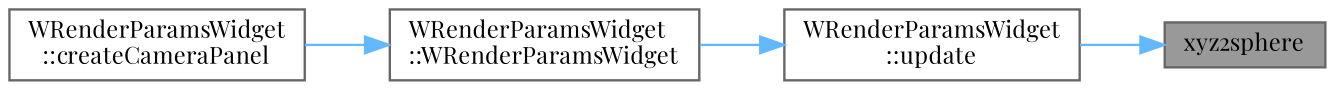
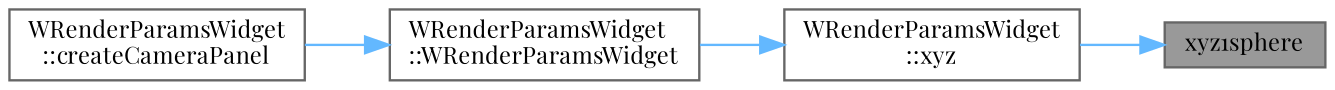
  digraph {
    fontname="Playfair Display"
    rankdir=RL
    node [color=grey40 fillcolor=white fontname="Playfair Display" fontsize=10 shape=box style=filled]
    edge [color=steelblue1 dir=back fontname="Playfair Display" fontsize=10 labelfontname=Helvetica labelfontsize=10 style=solid]
-   n1 [color=gray40 fillcolor=grey60 fontcolor=black height=0.2 label=xyz2sphere width=0.4]
-   n2 [height=0.2 label="WRenderParamsWidget\l::update" width=0.4]
+   n1 [color=gray40 fillcolor=grey60 fontcolor=black height=0.2 label=xyz1sphere width=0.4]
+   n2 [height=0.2 label="WRenderParamsWidget\l::xyz" width=0.4]
    n3 [height=0.2 label="WRenderParamsWidget\l::WRenderParamsWidget" width=0.4]
    n4 [height=0.2 label="WRenderParamsWidget\l::createCameraPanel" width=0.4]
    n1 -> n2
    n2 -> n3
    n3 -> n4
  }
